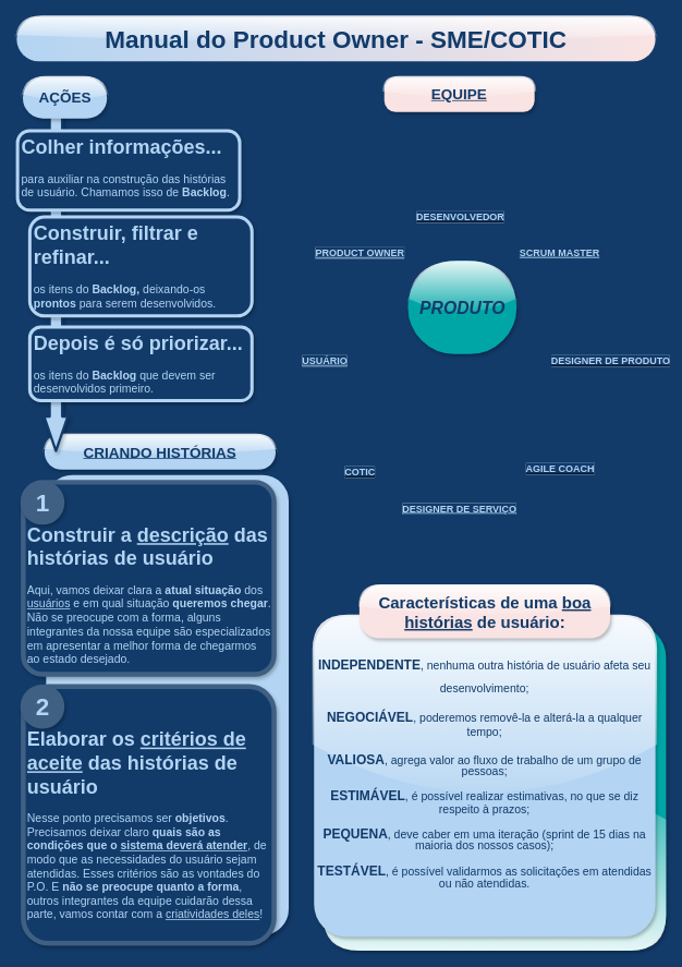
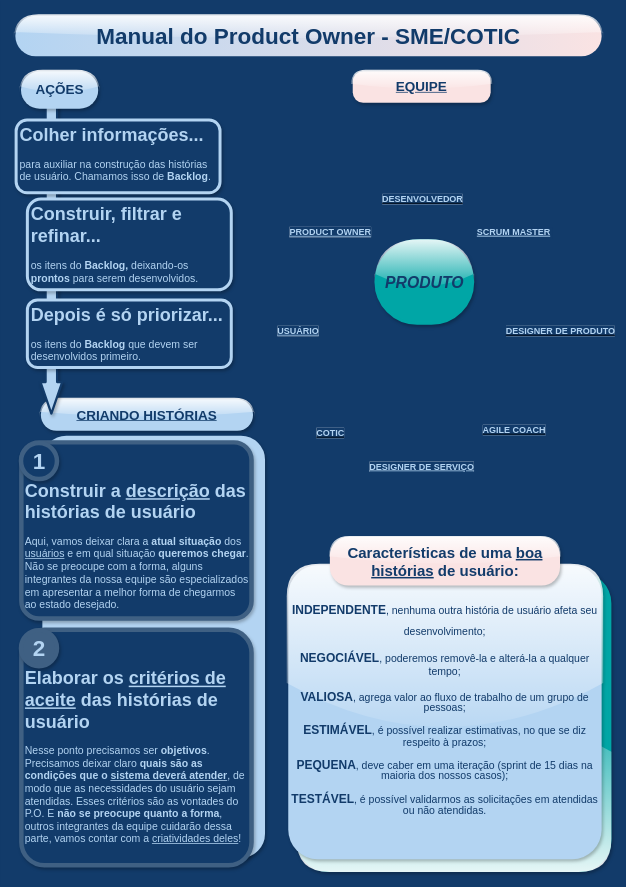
  <mxCell id="0" />
  <mxCell id="1" parent="0" />
  <mxCell id="2" value="&lt;font color=&quot;#123b6a&quot;&gt;&lt;span style=&quot;font-size: 18px&quot;&gt;&lt;b&gt;&lt;u&gt;CRIANDO HISTÓRIAS&lt;/u&gt;&lt;/b&gt;&lt;/span&gt;&lt;/font&gt;" style="text;html=1;strokeColor=none;fillColor=#B3D4F2;align=center;verticalAlign=middle;whiteSpace=wrap;rounded=1;strokeWidth=4;perimeterSpacing=0;glass=1;shadow=1;comic=0;arcSize=50;" parent="1" vertex="1"><mxGeometry x="54" y="531.5" width="283" height="42" as="geometry" /></mxCell>
  <mxCell id="3" value="" style="text;html=1;strokeColor=#00A6A6;fillColor=#00A6A6;align=center;verticalAlign=middle;whiteSpace=wrap;rounded=1;strokeWidth=4;perimeterSpacing=0;glass=1;shadow=1;comic=0;arcSize=10;rotation=180;" parent="1" vertex="1"><mxGeometry x="397" y="764" width="416" height="396" as="geometry" /></mxCell>
  <mxCell id="4" value="&lt;h1&gt;&lt;br&gt;&lt;/h1&gt;" style="text;html=1;strokeColor=#B3D4F2;fillColor=#B3D4F2;spacing=5;spacingTop=-20;whiteSpace=wrap;overflow=hidden;rounded=1;shadow=1;strokeWidth=6;glass=0;arcSize=10;comic=0;collapsible=0;" parent="1" vertex="1"><mxGeometry x="59" y="583" width="291" height="557" as="geometry" /></mxCell>
  <mxCell id="5" value="&lt;font style=&quot;font-size: 30px&quot; color=&quot;#123b6a&quot;&gt;&lt;b&gt;Manual do Product Owner - SME/COTIC&lt;/b&gt;&lt;/font&gt;" style="text;html=1;align=center;verticalAlign=middle;whiteSpace=wrap;rounded=1;fillColor=#FAE3E3;strokeColor=none;strokeWidth=4;glass=1;arcSize=50;gradientColor=#B3D4F2;gradientDirection=west;" parent="1" vertex="1"><mxGeometry x="20" y="20" width="782" height="54" as="geometry" /></mxCell>
  <mxCell id="6" value="" style="shape=flexArrow;endArrow=classic;html=1;fillColor=#B3D4F2;strokeColor=#123B6A;strokeWidth=3;width=13.333;endSize=13;comic=0;shadow=1;endWidth=10.556;" parent="1" edge="1"><mxGeometry width="50" height="50" relative="1" as="geometry"><mxPoint x="68" y="126" as="sourcePoint" /><mxPoint x="68" y="552" as="targetPoint" /></mxGeometry></mxCell>
  <mxCell id="7" value="&lt;h1&gt;&lt;font color=&quot;#b3d4f2&quot;&gt;Colher informações...&lt;/font&gt;&lt;/h1&gt;&lt;p style=&quot;font-size: 14px&quot;&gt;&lt;font color=&quot;#b3d4f2&quot; style=&quot;font-size: 14px&quot;&gt;para auxiliar na construção das histórias de usuário. Chamamos isso de &lt;b&gt;Backlog&lt;/b&gt;.&lt;/font&gt;&lt;/p&gt;" style="text;html=1;strokeColor=#B3D4F2;fillColor=#123B6A;spacing=5;spacingTop=-20;whiteSpace=wrap;overflow=hidden;rounded=1;shadow=1;strokeWidth=4;glass=0;" parent="1" vertex="1"><mxGeometry x="21" y="159" width="272" height="97" as="geometry" /></mxCell>
  <mxCell id="8" value="&lt;h1&gt;&lt;font color=&quot;#b3d4f2&quot;&gt;Construir, filtrar e refinar...&lt;/font&gt;&lt;/h1&gt;&lt;p style=&quot;font-size: 14px&quot;&gt;&lt;font color=&quot;#b3d4f2&quot; style=&quot;font-size: 14px&quot;&gt;os itens do &lt;b&gt;Backlog, &lt;/b&gt;deixando-os &lt;b&gt;prontos&lt;/b&gt; para serem desenvolvidos.&lt;/font&gt;&lt;/p&gt;" style="text;html=1;strokeColor=#B3D4F2;fillColor=#123B6A;spacing=5;spacingTop=-20;whiteSpace=wrap;overflow=hidden;rounded=1;shadow=1;strokeWidth=4;glass=0;" parent="1" vertex="1"><mxGeometry x="36" y="264.5" width="272" height="121" as="geometry" /></mxCell>
  <mxCell id="9" value="&lt;h1&gt;&lt;font color=&quot;#b3d4f2&quot;&gt;Depois é só priorizar...&lt;/font&gt;&lt;/h1&gt;&lt;p style=&quot;font-size: 14px&quot;&gt;&lt;font color=&quot;#b3d4f2&quot; style=&quot;font-size: 14px&quot;&gt;os itens do &lt;b&gt;Backlog &lt;/b&gt;que devem ser desenvolvidos primeiro.&lt;/font&gt;&lt;/p&gt;" style="text;html=1;strokeColor=#B3D4F2;fillColor=#123B6A;spacing=5;spacingTop=-20;whiteSpace=wrap;overflow=hidden;rounded=1;shadow=1;strokeWidth=4;glass=0;" parent="1" vertex="1"><mxGeometry x="36" y="399" width="272" height="90" as="geometry" /></mxCell>
  <mxCell id="10" value="&lt;font style=&quot;font-size: 18px&quot; color=&quot;#123b6a&quot;&gt;&lt;b&gt;AÇÕES&lt;/b&gt;&lt;/font&gt;" style="text;html=1;strokeColor=none;fillColor=#B3D4F2;align=center;verticalAlign=middle;whiteSpace=wrap;rounded=1;strokeWidth=4;perimeterSpacing=0;glass=1;shadow=1;comic=0;arcSize=50;" parent="1" vertex="1"><mxGeometry x="27.5" y="94" width="103" height="50" as="geometry" /></mxCell>
  <mxCell id="11" value="&lt;h1&gt;&lt;font color=&quot;#b3d4f2&quot;&gt;&lt;br&gt;&lt;/font&gt;&lt;/h1&gt;&lt;h1&gt;&lt;font color=&quot;#b3d4f2&quot;&gt;Construir a &lt;u&gt;descrição&lt;/u&gt; das histórias de usuário&lt;/font&gt;&lt;/h1&gt;&lt;p style=&quot;font-size: 14px&quot;&gt;&lt;font color=&quot;#b3d4f2&quot; style=&quot;font-size: 14px&quot;&gt;Aqui, vamos deixar clara a &lt;b&gt;atual situação&lt;/b&gt; dos &lt;u&gt;usuários&lt;/u&gt; e em qual situação &lt;b&gt;queremos chegar&lt;/b&gt;. Não se preocupe com a forma, alguns integrantes da nossa equipe são especializados em apresentar a melhor forma de chegarmos ao estado desejado.&lt;/font&gt;&lt;/p&gt;" style="text;html=1;strokeColor=#3F6083;fillColor=#123B6A;spacing=5;spacingTop=-20;whiteSpace=wrap;overflow=hidden;rounded=1;shadow=1;strokeWidth=6;glass=0;arcSize=10;comic=0;collapsible=0;" parent="1" vertex="1"><mxGeometry x="28" y="589" width="307" height="235" as="geometry" /></mxCell>
  <mxCell id="12" value="&lt;h1&gt;&lt;font color=&quot;#b3d4f2&quot;&gt;&lt;br&gt;&lt;/font&gt;&lt;/h1&gt;&lt;h1&gt;&lt;font color=&quot;#b3d4f2&quot;&gt;Elaborar os&amp;nbsp;&lt;u&gt;critérios de aceite&lt;/u&gt;&amp;nbsp;das histórias de usuário&lt;/font&gt;&lt;/h1&gt;&lt;p style=&quot;font-size: 14px&quot;&gt;&lt;font color=&quot;#b3d4f2&quot; style=&quot;font-size: 14px&quot;&gt;Nesse ponto precisamos ser &lt;b&gt;objetivos&lt;/b&gt;. Precisamos deixar claro&amp;nbsp;&lt;b&gt;quais são as condições que o &lt;u&gt;sistema deverá atender&lt;/u&gt;&lt;/b&gt;, de modo que as necessidades do usuário sejam atendidas. Esses critérios são as vontades do P.O. E &lt;b&gt;não se preocupe quanto a forma&lt;/b&gt;, outros integrantes da equipe cuidarão dessa parte, vamos contar com a &lt;u&gt;criatividades deles&lt;/u&gt;!&lt;/font&gt;&lt;/p&gt;" style="text;html=1;strokeColor=#3F6083;fillColor=#123B6A;spacing=5;spacingTop=-20;whiteSpace=wrap;overflow=hidden;rounded=1;shadow=1;strokeWidth=6;glass=0;arcSize=10;comic=0;collapsible=0;" parent="1" vertex="1"><mxGeometry x="28" y="839" width="307" height="314" as="geometry" /></mxCell>
- <mxCell id="13" value="&lt;b&gt;&lt;font style=&quot;font-size: 30px&quot; color=&quot;#b3d4f2&quot;&gt;1&lt;/font&gt;&lt;/b&gt;" style="ellipse;whiteSpace=wrap;html=1;aspect=fixed;rounded=1;shadow=1;glass=0;comic=0;strokeColor=#3F6083;strokeWidth=6;fillColor=#3F6083;" parent="1" vertex="1"><mxGeometry x="27.5" y="590" width="48" height="48" as="geometry" /></mxCell>
+ <mxCell id="13" value="&lt;b&gt;&lt;font style=&quot;font-size: 30px&quot; color=&quot;#b3d4f2&quot;&gt;1&lt;/font&gt;&lt;/b&gt;" style="ellipse;whiteSpace=wrap;html=1;aspect=fixed;rounded=1;shadow=1;glass=0;comic=0;strokeColor=#3F6083;strokeWidth=6;fillColor=#123b6a;" parent="1" vertex="1"><mxGeometry x="27.5" y="590" width="48" height="48" as="geometry" /></mxCell>
  <mxCell id="14" value="&lt;b&gt;&lt;font style=&quot;font-size: 30px&quot; color=&quot;#b3d4f2&quot;&gt;2&lt;/font&gt;&lt;/b&gt;" style="ellipse;whiteSpace=wrap;html=1;aspect=fixed;rounded=1;shadow=1;glass=0;comic=0;strokeColor=#3F6083;strokeWidth=6;fillColor=#3F6083;" parent="1" vertex="1"><mxGeometry x="27.5" y="839.5" width="48" height="48" as="geometry" /></mxCell>
  <mxCell id="15" value="&lt;u style=&quot;font-size: 12px;&quot;&gt;&lt;b style=&quot;font-size: 12px;&quot;&gt;&lt;font color=&quot;#b3d4f2&quot; style=&quot;background-color: rgb(18, 59, 106); font-size: 12px;&quot;&gt;COTIC&lt;/font&gt;&lt;/b&gt;&lt;/u&gt;" style="shape=image;html=1;verticalAlign=top;verticalLabelPosition=bottom;labelBackgroundColor=#ffffff;imageAspect=0;aspect=fixed;image=https://cdn3.iconfinder.com/data/icons/business-avatar-1/512/10_avatar-128.png;glass=1;strokeColor=#217092;fillColor=#217092;fontSize=12;" parent="1" vertex="1"><mxGeometry x="385" y="453" width="110" height="110" as="geometry" /></mxCell>
  <mxCell id="16" value="&lt;font color=&quot;#b3d4f2&quot; size=&quot;1&quot;&gt;&lt;u&gt;&lt;b style=&quot;font-size: 12px ; background-color: rgb(18 , 59 , 106)&quot;&gt;USUÁRIO&lt;/b&gt;&lt;/u&gt;&lt;/font&gt;" style="shape=image;html=1;verticalAlign=top;verticalLabelPosition=bottom;labelBackgroundColor=#ffffff;imageAspect=0;aspect=fixed;image=https://cdn3.iconfinder.com/data/icons/business-avatar-1/512/1_avatar-128.png" parent="1" vertex="1"><mxGeometry x="342" y="317" width="110" height="110" as="geometry" /></mxCell>
  <mxCell id="17" value="&lt;font style=&quot;font-size: 12px; background-color: rgb(18, 59, 106);&quot; color=&quot;#b3d4f2&quot;&gt;&lt;b style=&quot;font-size: 12px;&quot;&gt;&lt;u style=&quot;font-size: 12px;&quot;&gt;DESIGNER DE SERVIÇO&lt;/u&gt;&lt;/b&gt;&lt;/font&gt;" style="shape=image;html=1;verticalAlign=top;verticalLabelPosition=bottom;labelBackgroundColor=#ffffff;imageAspect=0;aspect=fixed;image=https://cdn3.iconfinder.com/data/icons/business-avatar-1/512/5_avatar-128.png;glass=1;strokeColor=#217092;fillColor=#217092;fontSize=12;" parent="1" vertex="1"><mxGeometry x="507" y="497.5" width="110" height="110" as="geometry" /></mxCell>
  <mxCell id="18" value="&lt;font color=&quot;#b3d4f2&quot; style=&quot;font-size: 12px;&quot;&gt;&lt;b style=&quot;font-size: 12px;&quot;&gt;&lt;font style=&quot;font-size: 12px; background-color: rgb(18, 59, 106);&quot;&gt;&lt;u style=&quot;font-size: 12px;&quot;&gt;PRODUCT OWNER&lt;/u&gt;&lt;/font&gt;&lt;/b&gt;&lt;br style=&quot;font-size: 12px;&quot;&gt;&lt;/font&gt;" style="shape=image;html=1;verticalAlign=top;verticalLabelPosition=bottom;labelBackgroundColor=#ffffff;imageAspect=0;aspect=fixed;image=https://cdn3.iconfinder.com/data/icons/business-avatar-1/512/4_avatar-128.png;fontSize=12;" parent="1" vertex="1"><mxGeometry x="385" y="184.5" width="110" height="110" as="geometry" /></mxCell>
  <mxCell id="19" value="&lt;u style=&quot;font-size: 12px;&quot;&gt;&lt;b style=&quot;font-size: 12px;&quot;&gt;&lt;font style=&quot;font-size: 12px; background-color: rgb(18, 59, 106);&quot; color=&quot;#b3d4f2&quot;&gt;AGILE COACH&lt;/font&gt;&lt;/b&gt;&lt;/u&gt;" style="shape=image;html=1;verticalAlign=top;verticalLabelPosition=bottom;labelBackgroundColor=#ffffff;imageAspect=0;aspect=fixed;image=https://cdn3.iconfinder.com/data/icons/business-avatar-1/512/11_avatar-128.png;glass=1;strokeColor=#217092;fillColor=#217092;fontSize=12;" parent="1" vertex="1"><mxGeometry x="630" y="449" width="110" height="110" as="geometry" /></mxCell>
  <mxCell id="20" value="&lt;u style=&quot;font-size: 12px;&quot;&gt;&lt;b style=&quot;font-size: 12px;&quot;&gt;&lt;font color=&quot;#b3d4f2&quot; style=&quot;background-color: rgb(18, 59, 106); font-size: 12px;&quot;&gt;DESIGNER DE PRODUTO&lt;/font&gt;&lt;/b&gt;&lt;/u&gt;" style="shape=image;html=1;verticalAlign=top;verticalLabelPosition=bottom;labelBackgroundColor=#ffffff;imageAspect=0;aspect=fixed;image=https://cdn3.iconfinder.com/data/icons/business-avatar-1/512/12_avatar-128.png;glass=1;strokeColor=#217092;fillColor=#217092;fontSize=12;" parent="1" vertex="1"><mxGeometry x="691.5" y="317" width="110" height="110" as="geometry" /></mxCell>
  <mxCell id="21" value="SCRUM MASTER" style="shape=image;verticalLabelPosition=bottom;labelBackgroundColor=#123B6A;verticalAlign=top;aspect=fixed;imageAspect=0;image=https://cdn3.iconfinder.com/data/icons/business-avatar-1/512/8_avatar-128.png;fontStyle=5;fontColor=#B3D4F2;fontSize=12;" parent="1" vertex="1"><mxGeometry x="630" y="184.5" width="110" height="110" as="geometry" /></mxCell>
  <mxCell id="22" value="&lt;font style=&quot;font-size: 18px&quot; color=&quot;#123b6a&quot;&gt;&lt;b&gt;&lt;u&gt;EQUIPE&lt;/u&gt;&lt;/b&gt;&lt;/font&gt;" style="text;html=1;strokeColor=none;fillColor=#FAE3E3;align=center;verticalAlign=middle;whiteSpace=wrap;rounded=1;strokeWidth=4;perimeterSpacing=0;glass=1;shadow=1;comic=0;arcSize=33;" parent="1" vertex="1"><mxGeometry x="470" y="94" width="184" height="42" as="geometry" /></mxCell>
  <mxCell id="23" value="&lt;h1 style=&quot;font-size: 20px&quot;&gt;&lt;br&gt;&lt;/h1&gt;&lt;h1&gt;&lt;span style=&quot;color: rgb(18 , 59 , 106) ; line-height: 100%&quot;&gt;&lt;font style=&quot;font-size: 16px ; line-height: 100%&quot;&gt;INDEPENDENTE&lt;/font&gt;&lt;/span&gt;&lt;span style=&quot;font-size: 14px ; color: rgb(18 , 59 , 106) ; font-weight: normal ; line-height: 100%&quot;&gt;, nenhuma outra história de usuário afeta seu desenvolvimento;&lt;/span&gt;&lt;br&gt;&lt;/h1&gt;&lt;div style=&quot;font-size: 14px&quot;&gt;&lt;b style=&quot;color: rgb(18 , 59 , 106) ; font-size: 12px&quot;&gt;&lt;font style=&quot;font-size: 16px ; line-height: 100%&quot;&gt;NEGOCIÁVEL&lt;/font&gt;&lt;/b&gt;&lt;span style=&quot;color: rgb(18 , 59 , 106)&quot;&gt;, poderemos removê-la e alterá-la a qualquer tempo;&lt;/span&gt;&lt;br&gt;&lt;/div&gt;&lt;div style=&quot;font-size: 14px&quot;&gt;&lt;font color=&quot;#123b6a&quot;&gt;&lt;br&gt;&lt;/font&gt;&lt;/div&gt;&lt;div&gt;&lt;font color=&quot;#123b6a&quot; style=&quot;line-height: 100%&quot;&gt;&lt;b&gt;&lt;font style=&quot;font-size: 16px ; line-height: 100%&quot;&gt;VALIOSA&lt;/font&gt;&lt;/b&gt;&lt;span style=&quot;font-size: 14px&quot;&gt;, agrega valor ao fluxo de trabalho de um grupo de pessoas;&lt;/span&gt;&lt;/font&gt;&lt;/div&gt;&lt;div style=&quot;font-size: 14px&quot;&gt;&lt;font color=&quot;#123b6a&quot;&gt;&lt;br&gt;&lt;/font&gt;&lt;/div&gt;&lt;div&gt;&lt;font color=&quot;#123b6a&quot; style=&quot;line-height: 100%&quot;&gt;&lt;b&gt;&lt;font style=&quot;font-size: 16px&quot;&gt;ESTIMÁVEL&lt;/font&gt;&lt;/b&gt;&lt;span style=&quot;font-size: 14px&quot;&gt;, é possível realizar estimativas, no que se diz respeito à prazos;&lt;/span&gt;&lt;/font&gt;&lt;/div&gt;&lt;div style=&quot;font-size: 14px&quot;&gt;&lt;font color=&quot;#123b6a&quot;&gt;&lt;br&gt;&lt;/font&gt;&lt;/div&gt;&lt;div&gt;&lt;font color=&quot;#123b6a&quot; style=&quot;line-height: 100%&quot;&gt;&lt;font style=&quot;font-size: 16px&quot;&gt;&lt;b&gt;PEQUENA&lt;/b&gt;&lt;/font&gt;&lt;span style=&quot;font-size: 14px&quot;&gt;, deve caber em uma iteração (sprint de 15 dias na maioria dos nossos casos);&lt;/span&gt;&lt;/font&gt;&lt;/div&gt;&lt;div style=&quot;font-size: 14px&quot;&gt;&lt;font color=&quot;#123b6a&quot;&gt;&lt;br&gt;&lt;/font&gt;&lt;/div&gt;&lt;div&gt;&lt;font color=&quot;#123b6a&quot; style=&quot;line-height: 100%&quot;&gt;&lt;b&gt;&lt;font style=&quot;font-size: 16px&quot;&gt;TESTÁVEL&lt;/font&gt;&lt;/b&gt;&lt;span style=&quot;font-size: 14px&quot;&gt;, é possível validarmos as solicitações em atendidas ou não atendidas.&lt;/span&gt;&lt;/font&gt;&lt;/div&gt;&lt;div style=&quot;font-size: 14px&quot;&gt;&lt;font color=&quot;#123b6a&quot;&gt;&lt;br&gt;&lt;/font&gt;&lt;/div&gt;&lt;div style=&quot;font-size: 14px&quot;&gt;&lt;font color=&quot;#123b6a&quot;&gt;&lt;br&gt;&lt;/font&gt;&lt;/div&gt;" style="text;html=1;strokeColor=none;fillColor=#B3D4F2;spacing=5;spacingTop=-20;whiteSpace=wrap;overflow=hidden;rounded=1;shadow=1;strokeWidth=4;glass=1;arcSize=10;comic=0;collapsible=0;rotation=0;align=center;" parent="1" vertex="1"><mxGeometry x="384" y="753" width="418" height="392" as="geometry" /></mxCell>
  <mxCell id="24" value="&lt;h1 style=&quot;font-size: 20px&quot;&gt;&lt;font color=&quot;#123b6a&quot; style=&quot;line-height: 100%&quot;&gt;Características de uma&amp;nbsp;&lt;u&gt;boa histórias&lt;/u&gt;&amp;nbsp;de usuário:&lt;/font&gt;&lt;/h1&gt;" style="text;html=1;strokeColor=none;fillColor=#FAE3E3;align=center;verticalAlign=middle;whiteSpace=wrap;rounded=1;strokeWidth=2;perimeterSpacing=0;glass=1;shadow=1;comic=0;arcSize=38;" parent="1" vertex="1"><mxGeometry x="439.5" y="715" width="307" height="65" as="geometry" /></mxCell>
  <mxCell id="25" value="&lt;b&gt;&lt;u&gt;&lt;font color=&quot;#b3d4f2&quot; style=&quot;background-color: rgb(18 , 59 , 106) ; font-size: 12px&quot;&gt;DESENVOLVEDOR&lt;/font&gt;&lt;/u&gt;&lt;/b&gt;" style="shape=image;html=1;verticalAlign=top;verticalLabelPosition=bottom;labelBackgroundColor=#ffffff;imageAspect=0;aspect=fixed;image=https://cdn3.iconfinder.com/data/icons/business-avatar-1/512/9_avatar-128.png;fillColor=#B3D4F2;" vertex="1" parent="1"><mxGeometry x="507.5" y="141" width="110" height="110" as="geometry" /></mxCell>
  <mxCell id="26" value="" style="group" vertex="1" connectable="0" parent="1"><mxGeometry x="497" y="320" width="138" height="110" as="geometry" /></mxCell>
  <mxCell id="27" value="" style="text;html=1;strokeColor=#00A6A6;fillColor=#00A6A6;align=center;verticalAlign=middle;whiteSpace=wrap;rounded=1;strokeWidth=4;perimeterSpacing=0;glass=1;shadow=1;comic=0;arcSize=50;rotation=0;" vertex="1" parent="26"><mxGeometry x="4" width="129" height="110" as="geometry" /></mxCell>
  <mxCell id="28" value="&lt;b&gt;&lt;font color=&quot;#123b6a&quot; size=&quot;1&quot;&gt;&lt;i style=&quot;font-size: 21px&quot;&gt;PRODUTO&lt;/i&gt;&lt;/font&gt;&lt;/b&gt;" style="text;html=1;strokeColor=none;fillColor=none;align=center;verticalAlign=middle;whiteSpace=wrap;rounded=0;shadow=1;fontSize=12;" vertex="1" parent="26"><mxGeometry y="21" width="138" height="68" as="geometry" /></mxCell>
